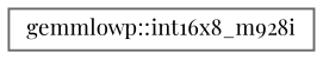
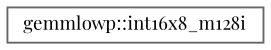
  digraph {
    rankdir=LR
    fontname="Playfair Display"
-   n1 [color=grey40 fillcolor=white fontname="Playfair Display" fontsize=10 height=0.2 label="gemmlowp::int16x8_m928i" shape=box style=filled width=0.4]
+   n1 [color=grey40 fillcolor=white fontname="Playfair Display" fontsize=10 height=0.2 label="gemmlowp::int16x8_m128i" shape=box style=filled width=0.4]
  }
